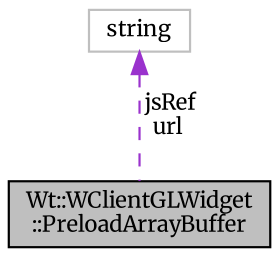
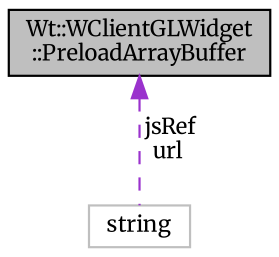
  digraph {
    fontname=Merriweather
    node [fontname=Merriweather fontsize=10 shape=record style=filled]
    n1 [color=black fillcolor=grey75 fontcolor=black height=0.2 label="Wt::WClientGLWidget\l::PreloadArrayBuffer" width=0.4]
    n2 [color=grey75 fillcolor=white height=0.2 label=string width=0.4]
-   n2 -> n1 [color=darkorchid3 dir=back fontname=Merriweather fontsize=10 label=" jsRef\nurl" labelfontname=Helvetica labelfontsize=10 style=dashed]
+   n1 -> n2 [color=darkorchid3 dir=back fontname=Merriweather fontsize=10 label=" jsRef\nurl" labelfontname=Helvetica labelfontsize=10 style=dashed]
  }
